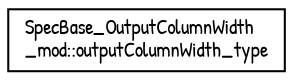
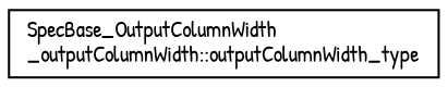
  digraph {
    rankdir=LR
    fontname="Patrick Hand"
-   n1 [color=black fillcolor=white fontname="Patrick Hand" fontsize=10 height=0.2 label="SpecBase_OutputColumnWidth\l_mod::outputColumnWidth_type" shape=record style=filled width=0.4]
+   n1 [color=black fillcolor=white fontname="Patrick Hand" fontsize=10 height=0.2 label="SpecBase_OutputColumnWidth\l_outputColumnWidth::outputColumnWidth_type" shape=record style=filled width=0.4]
  }
